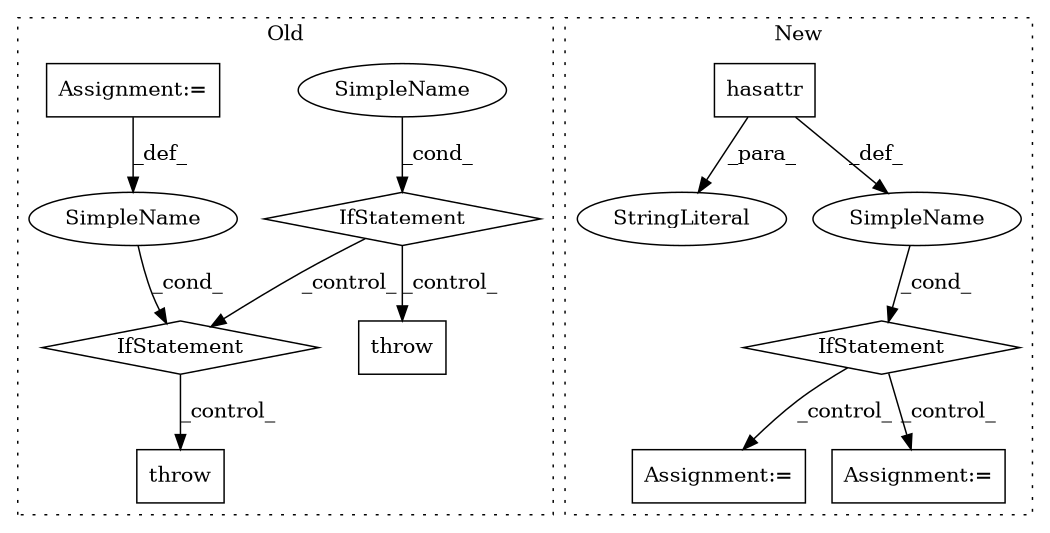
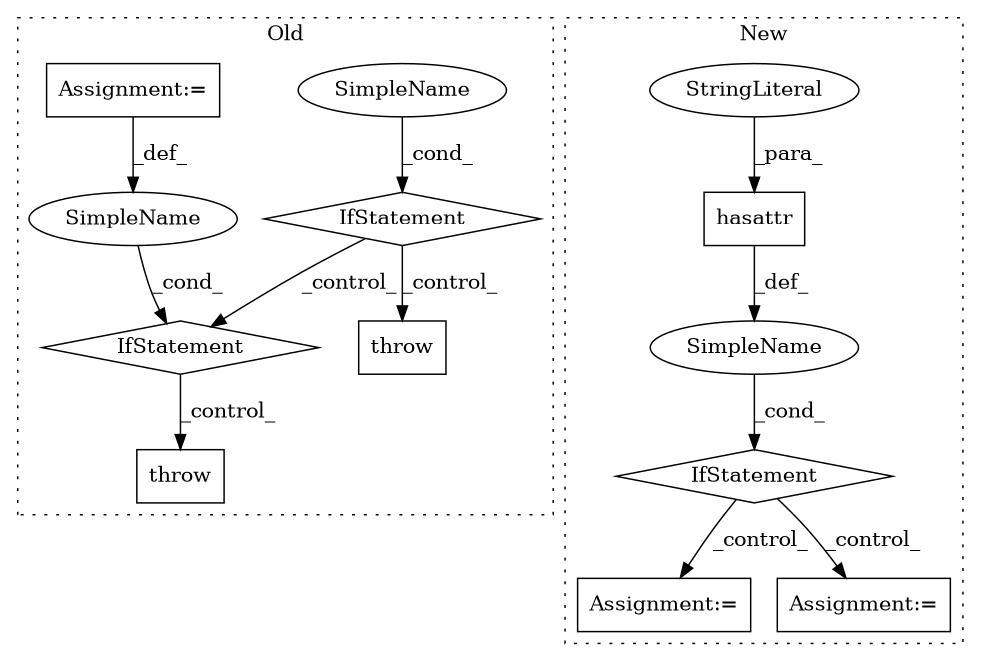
  digraph {
    node [a=25 shape=box]
    n1 [a=53 l=6 label=throw s=46564]
    n2 [l="8,2" label=IfStatement s="46490,46554" shape=diamond]
    n3 [a=42 label=SimpleName shape=ellipse]
    n4 [a=42 label=SimpleName shape=ellipse]
    n5 [l="4,2" label=IfStatement s="46262,46292" shape=diamond]
    n6 [a=7 l=1 label="Assignment:=" s=45965]
    n7 [a=53 l=6 label=throw s=46302]
    n8 [a=32 l="8,1" label=hasattr s="33799,33825"]
    n9 [l="4,2" label=IfStatement s="33795,33826" shape=diamond]
    n10 [a=45 l=9 label=StringLiteral s=33816 shape=ellipse]
    n11 [a=7 l=1 label="Assignment:=" s=34010]
    n12 [a=42 label=SimpleName shape=ellipse]
    n13 [a=7 l=1 label="Assignment:=" s=33923]
    subgraph cluster_1 {
      label=Old
      style=dotted
      n1
      n2
      n3
      n4
      n5
      n6
      n7
    }
    subgraph cluster_2 {
      label=New
      style=dotted
      n8
      n9
      n10
      n11
      n12
      n13
    }
    n2 -> n1 [label=_control_]
    n3 -> n2 [label=_cond_]
    n4 -> n5 [label=_cond_]
    n5 -> n2 [label=_control_]
    n5 -> n7 [label=_control_]
    n6 -> n3 [label=_def_]
    n8 -> n12 [label=_def_]
    n9 -> n11 [label=_control_]
    n9 -> n13 [label=_control_]
-   n8 -> n10 [label=_para_]
+   n10 -> n8 [label=_para_]
    n12 -> n9 [label=_cond_]
  }
